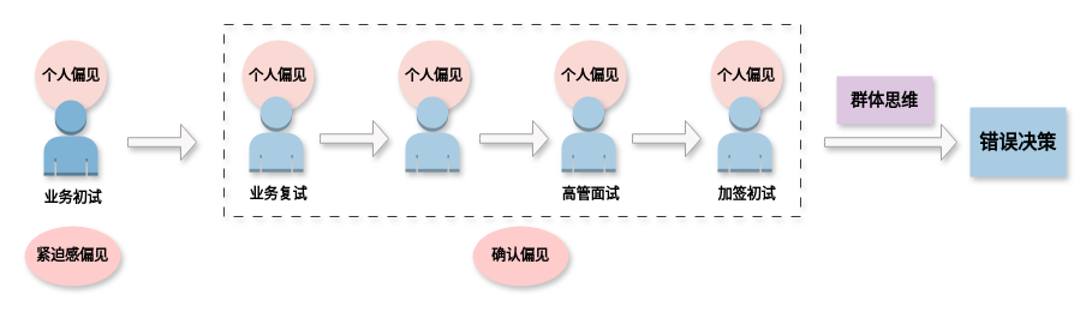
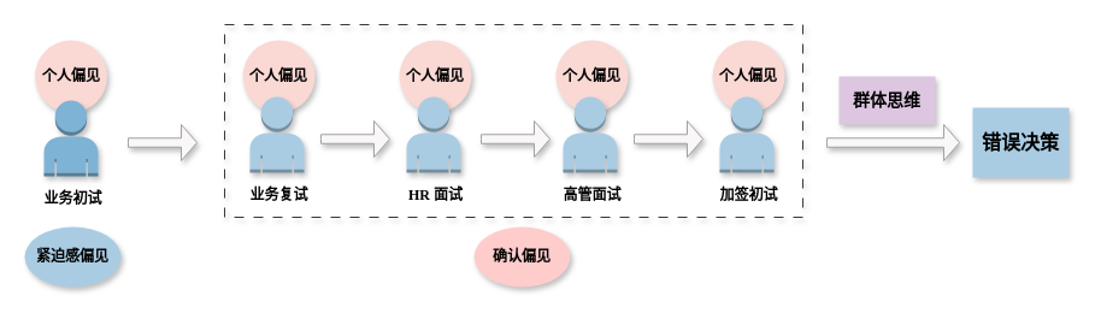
  <mxCell id="0" />
  <mxCell id="1" parent="0" />
  <mxCell id="2" value="" style="group" parent="1" vertex="1" connectable="0"><mxGeometry x="20" y="20" width="867" height="218" as="geometry" /></mxCell>
  <mxCell id="3" value="" style="rounded=0;whiteSpace=wrap;html=1;fillColor=none;dashed=1;dashPattern=8 8;shadow=1;strokeColor=#36393d;" parent="2" vertex="1"><mxGeometry x="166" width="480" height="160" as="geometry" /></mxCell>
  <mxCell id="4" value="个人偏见" style="ellipse;whiteSpace=wrap;html=1;aspect=fixed;fillColor=#fad9d5;strokeColor=none;shadow=1;fontFamily=Verdana;fontStyle=1" parent="2" vertex="1"><mxGeometry x="311" y="13" width="60" height="60" as="geometry" /></mxCell>
  <mxCell id="5" value="个人偏见" style="ellipse;whiteSpace=wrap;html=1;aspect=fixed;fillColor=#fad9d5;strokeColor=none;shadow=1;fontFamily=Verdana;fontStyle=1" parent="2" vertex="1"><mxGeometry x="441" y="13" width="60" height="60" as="geometry" /></mxCell>
  <mxCell id="6" value="个人偏见" style="ellipse;whiteSpace=wrap;html=1;aspect=fixed;fillColor=#fad9d5;strokeColor=none;shadow=1;fontFamily=Verdana;fontStyle=1" parent="2" vertex="1"><mxGeometry x="571" y="13" width="60" height="60" as="geometry" /></mxCell>
  <mxCell id="7" value="个人偏见" style="ellipse;whiteSpace=wrap;html=1;aspect=fixed;fillColor=#fad9d5;strokeColor=none;shadow=1;fontFamily=Verdana;fontStyle=1" parent="2" vertex="1"><mxGeometry x="181" y="13" width="60" height="60" as="geometry" /></mxCell>
  <mxCell id="8" value="个人偏见" style="ellipse;whiteSpace=wrap;html=1;aspect=fixed;fillColor=#fad9d5;strokeColor=none;shadow=1;fontFamily=Verdana;fontStyle=1" parent="2" vertex="1"><mxGeometry x="8.5" y="13" width="60" height="60" as="geometry" /></mxCell>
- <mxCell id="9" value="紧迫感偏见" style="ellipse;whiteSpace=wrap;html=1;fillColor=#ffcccc;strokeColor=none;shadow=1;fontStyle=1" parent="2" vertex="1"><mxGeometry y="168" width="80" height="50" as="geometry" /></mxCell>
+ <mxCell id="9" value="紧迫感偏见" style="ellipse;whiteSpace=wrap;html=1;fillColor=#a9cce3;strokeColor=none;shadow=1;fontStyle=1;" parent="2" vertex="1"><mxGeometry y="168" width="80" height="50" as="geometry" /></mxCell>
  <mxCell id="10" value="" style="group" parent="2" vertex="1" connectable="0"><mxGeometry x="5" y="63" width="70" height="97" as="geometry" /></mxCell>
  <mxCell id="11" value="" style="outlineConnect=0;dashed=0;verticalLabelPosition=bottom;verticalAlign=top;align=center;html=1;shape=mxgraph.aws3.user;fillColor=#7FB3D5;strokeColor=#dcc6e0;shadow=1;gradientColor=none;fontFamily=Verdana;fontStyle=1" parent="10" vertex="1"><mxGeometry x="11" width="45" height="63" as="geometry" /></mxCell>
  <mxCell id="12" value="业务初试" style="text;html=1;align=center;verticalAlign=middle;resizable=0;points=[];autosize=1;strokeColor=none;fillColor=none;fontFamily=Verdana;fontStyle=1" parent="10" vertex="1"><mxGeometry y="67" width="70" height="30" as="geometry" /></mxCell>
  <mxCell id="13" value="" style="group" parent="2" vertex="1" connectable="0"><mxGeometry x="176" y="60" width="70" height="97" as="geometry" /></mxCell>
  <mxCell id="14" value="业务复试" style="text;html=1;align=center;verticalAlign=middle;resizable=0;points=[];autosize=1;strokeColor=none;fillColor=none;fontFamily=Verdana;fontStyle=1" parent="13" vertex="1"><mxGeometry y="67" width="70" height="30" as="geometry" /></mxCell>
  <mxCell id="15" value="" style="outlineConnect=0;dashed=0;verticalLabelPosition=bottom;verticalAlign=top;align=center;html=1;shape=mxgraph.aws3.user;fillColor=#A9CCE3;strokeColor=none;shadow=1;fontFamily=Verdana;fontStyle=1;gradientColor=none;" parent="13" vertex="1"><mxGeometry x="11" width="45" height="63" as="geometry" /></mxCell>
  <mxCell id="16" value="" style="group" parent="2" vertex="1" connectable="0"><mxGeometry x="436" y="60" width="70" height="97" as="geometry" /></mxCell>
  <mxCell id="17" value="高管面试" style="text;html=1;align=center;verticalAlign=middle;resizable=0;points=[];autosize=1;strokeColor=none;fillColor=none;fontFamily=Verdana;fontStyle=1" parent="16" vertex="1"><mxGeometry y="67" width="70" height="30" as="geometry" /></mxCell>
  <mxCell id="18" value="" style="outlineConnect=0;dashed=0;verticalLabelPosition=bottom;verticalAlign=top;align=center;html=1;shape=mxgraph.aws3.user;fillColor=#A9CCE3;strokeColor=none;shadow=1;fontFamily=Verdana;fontStyle=1;gradientColor=none;" parent="16" vertex="1"><mxGeometry x="11" width="45" height="63" as="geometry" /></mxCell>
  <mxCell id="19" value="" style="group" parent="2" vertex="1" connectable="0"><mxGeometry x="566" y="60" width="70" height="97" as="geometry" /></mxCell>
  <mxCell id="20" value="加签初试" style="text;html=1;align=center;verticalAlign=middle;resizable=0;points=[];autosize=1;strokeColor=none;fillColor=none;fontFamily=Verdana;fontStyle=1" parent="19" vertex="1"><mxGeometry y="67" width="70" height="30" as="geometry" /></mxCell>
  <mxCell id="21" value="" style="outlineConnect=0;dashed=0;verticalLabelPosition=bottom;verticalAlign=top;align=center;html=1;shape=mxgraph.aws3.user;fillColor=#A9CCE3;strokeColor=none;shadow=1;fontFamily=Verdana;fontStyle=1;gradientColor=none;" parent="19" vertex="1"><mxGeometry x="11" width="45" height="63" as="geometry" /></mxCell>
  <mxCell id="22" value="" style="group" parent="2" vertex="1" connectable="0"><mxGeometry x="306" y="60" width="70" height="97" as="geometry" /></mxCell>
+ <mxCell id="23" value="HR 面试" style="text;html=1;align=center;verticalAlign=middle;resizable=0;points=[];autosize=1;strokeColor=none;fillColor=none;fontFamily=Verdana;fontStyle=1" parent="22" vertex="1"><mxGeometry y="67" width="70" height="30" as="geometry" /></mxCell>
  <mxCell id="24" value="" style="outlineConnect=0;dashed=0;verticalLabelPosition=bottom;verticalAlign=top;align=center;html=1;shape=mxgraph.aws3.user;fillColor=#A9CCE3;strokeColor=none;shadow=1;fontFamily=Verdana;fontStyle=1;gradientColor=none;" parent="22" vertex="1"><mxGeometry x="11" width="45" height="63" as="geometry" /></mxCell>
  <mxCell id="25" value="" style="html=1;shadow=1;dashed=0;align=center;verticalAlign=middle;shape=mxgraph.arrows2.arrow;dy=0.75;dx=13;notch=0;fillColor=#F9F7F7;strokeColor=#A3A2A2;gradientColor=none;" parent="2" vertex="1"><mxGeometry x="666" y="83" width="110" height="30" as="geometry" /></mxCell>
  <mxCell id="26" value="" style="html=1;shadow=1;dashed=0;align=center;verticalAlign=middle;shape=mxgraph.arrows2.arrow;dy=0.75;dx=13;notch=0;fillColor=#F9F7F7;strokeColor=#A3A2A2;gradientColor=none;" parent="2" vertex="1"><mxGeometry x="506" y="80" width="57" height="30" as="geometry" /></mxCell>
  <mxCell id="27" value="" style="html=1;shadow=1;dashed=0;align=center;verticalAlign=middle;shape=mxgraph.arrows2.arrow;dy=0.75;dx=13;notch=0;fillColor=#F9F7F7;strokeColor=#A3A2A2;gradientColor=none;" parent="2" vertex="1"><mxGeometry x="379" y="80" width="57" height="30" as="geometry" /></mxCell>
  <mxCell id="28" value="" style="html=1;shadow=1;dashed=0;align=center;verticalAlign=middle;shape=mxgraph.arrows2.arrow;dy=0.75;dx=13;notch=0;fillColor=#F9F7F7;strokeColor=#A3A2A2;gradientColor=none;" parent="2" vertex="1"><mxGeometry x="246" y="80" width="57" height="30" as="geometry" /></mxCell>
  <mxCell id="29" value="" style="html=1;shadow=1;dashed=0;align=center;verticalAlign=middle;shape=mxgraph.arrows2.arrow;dy=0.75;dx=13;notch=0;fillColor=#F9F7F7;strokeColor=#A3A2A2;gradientColor=none;" parent="2" vertex="1"><mxGeometry x="86" y="83" width="57" height="30" as="geometry" /></mxCell>
  <mxCell id="30" value="确认偏见" style="ellipse;whiteSpace=wrap;html=1;fillColor=#ffcccc;strokeColor=none;shadow=1;fontStyle=1" parent="2" vertex="1"><mxGeometry x="373" y="168" width="80" height="50" as="geometry" /></mxCell>
  <mxCell id="31" value="&lt;b&gt;&lt;font style=&quot;font-size: 14px;&quot;&gt;群体思维&lt;/font&gt;&lt;/b&gt;" style="rounded=0;whiteSpace=wrap;html=1;fillColor=#DCC6E0;strokeColor=none;gradientColor=none;shadow=1;" parent="2" vertex="1"><mxGeometry x="676" y="43" width="80" height="40" as="geometry" /></mxCell>
  <mxCell id="32" value="&lt;font style=&quot;font-size: 16px;&quot;&gt;&lt;b&gt;错误决策&lt;/b&gt;&lt;/font&gt;" style="rounded=0;whiteSpace=wrap;html=1;shadow=1;fillColor=#a9cce3;strokeColor=none;" parent="2" vertex="1"><mxGeometry x="787" y="69" width="80" height="58" as="geometry" /></mxCell>
